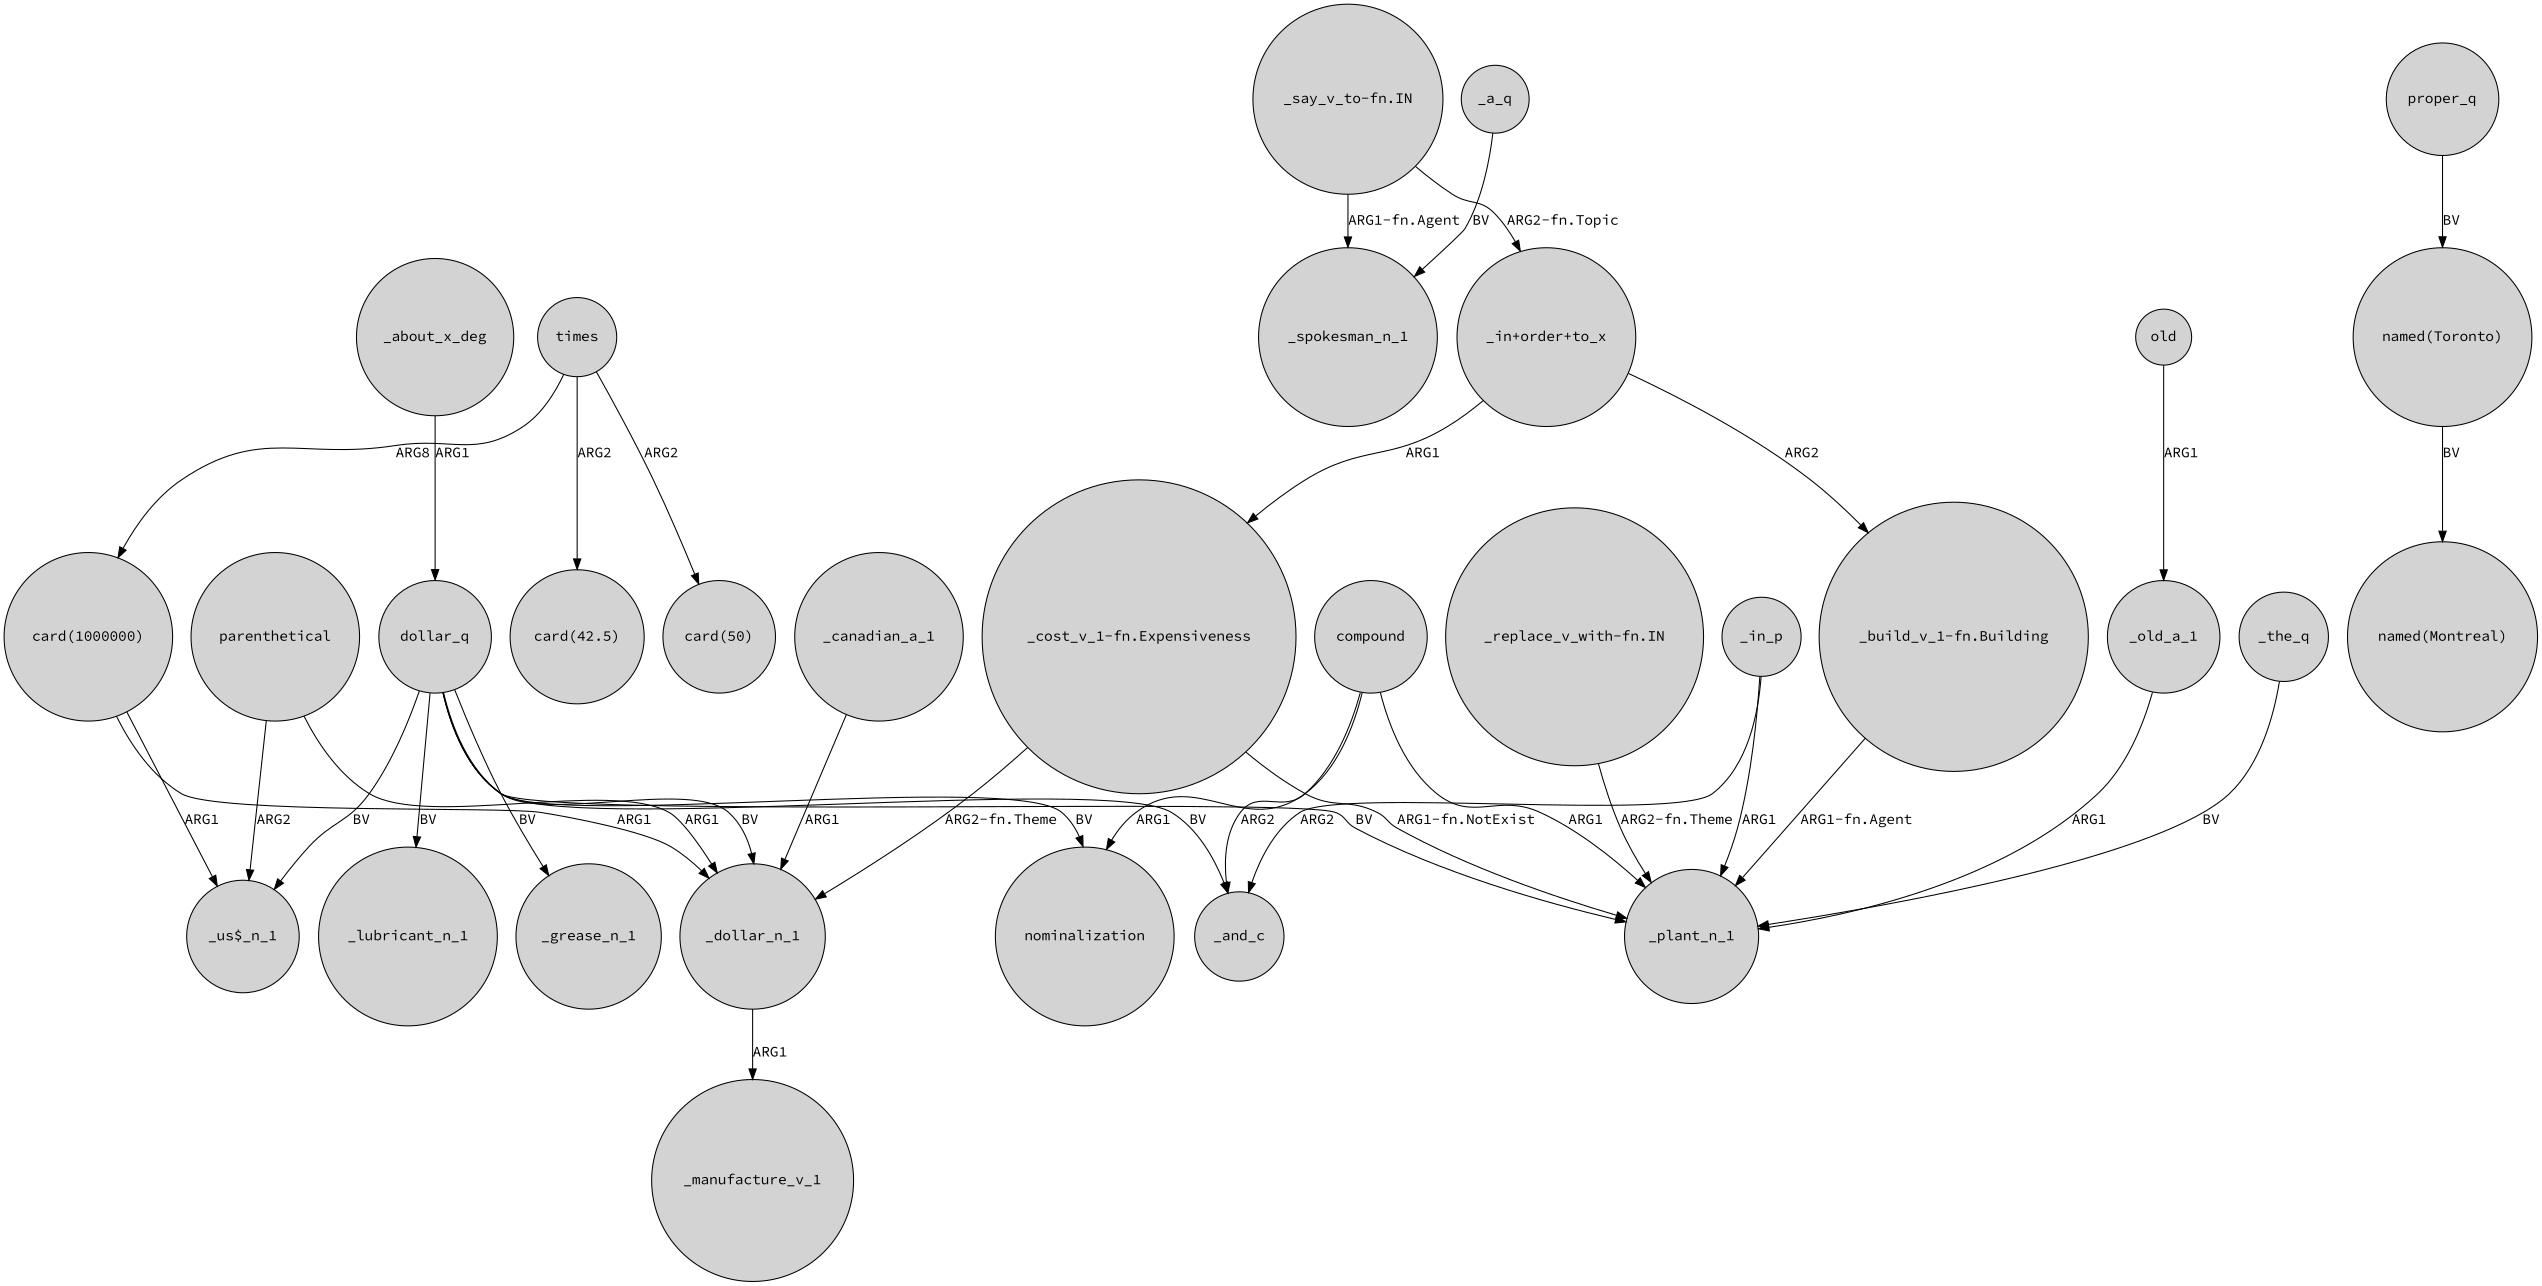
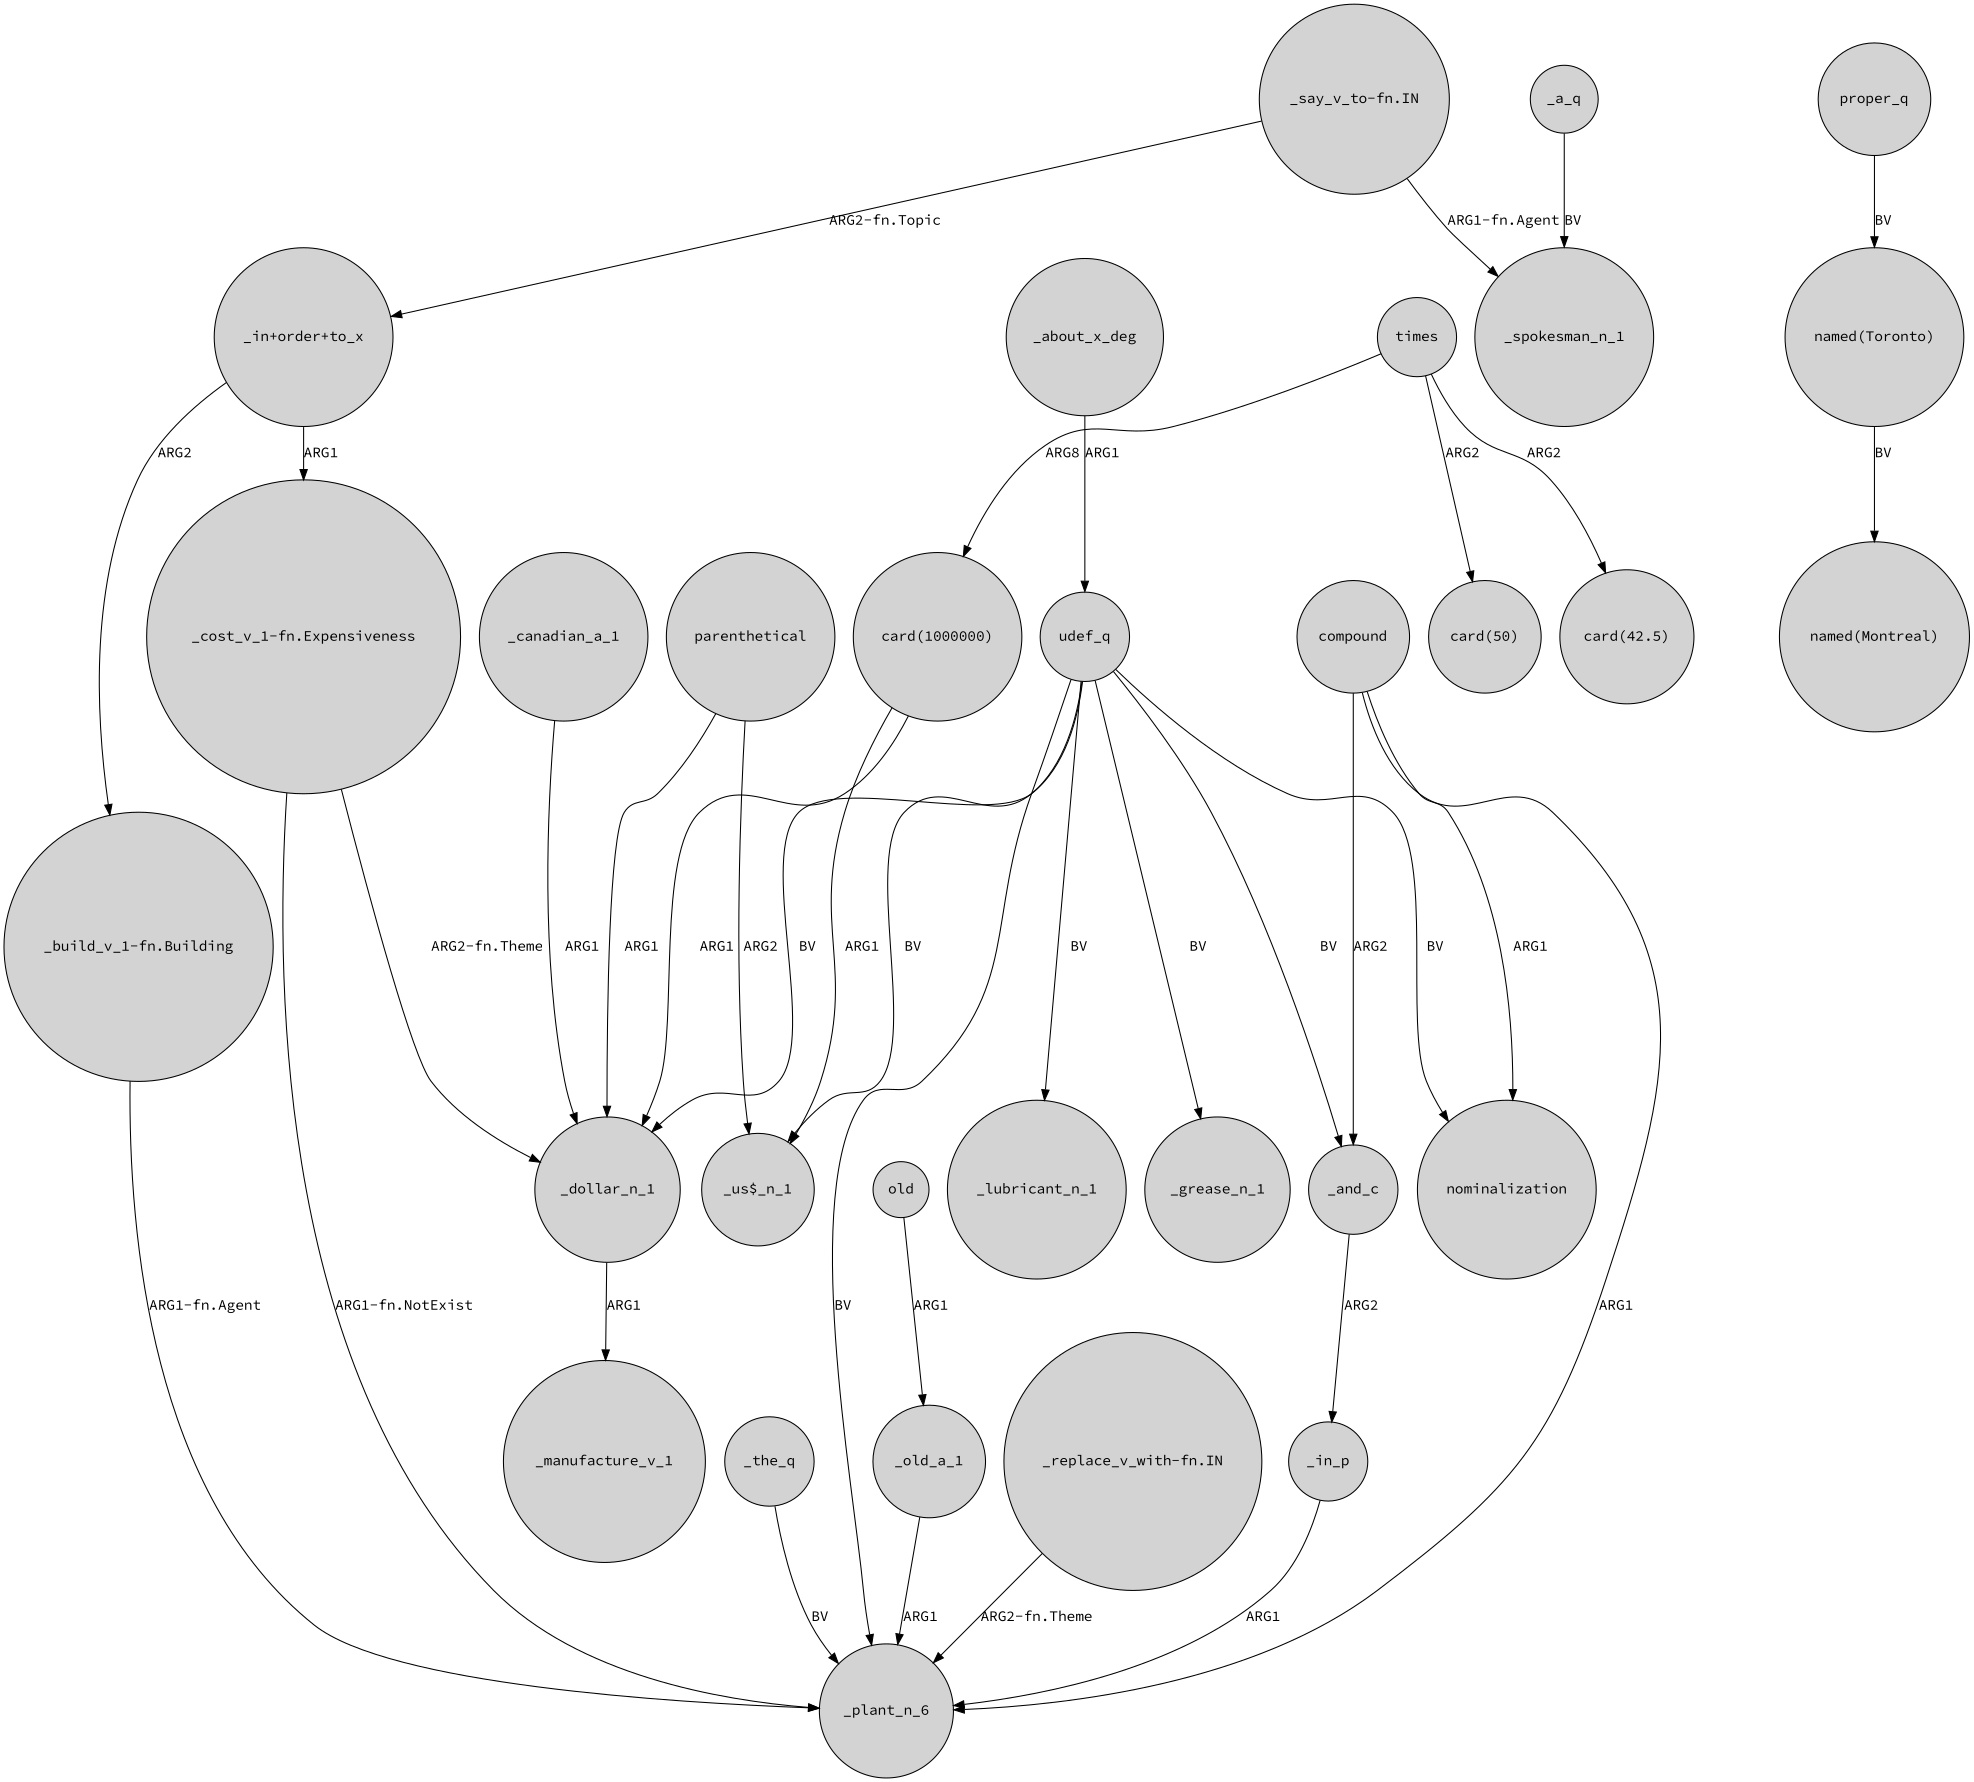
  digraph {
    fontname="Source Code Pro"
    node [fontname="Source Code Pro" shape=circle style=filled]
    edge [fontname="Source Code Pro"]
    _canadian_a_1
    _dollar_n_1
    _manufacture_v_1
    times
    "card(50)"
    "card(1000000)"
    "card(42.5)"
    "_us$_n_1"
    parenthetical
    "_in+order+to_x"
    "_cost_v_1-fn.Expensiveness"
    "_build_v_1-fn.Building"
-   _plant_n_1
+   _plant_n_1 [label=_plant_n_6]
    _the_q
-   udef_q [label=dollar_q]
+   udef_q
    _lubricant_n_1
    nominalization
    _and_c
    _grease_n_1
    _old_a_1
    "_replace_v_with-fn.IN"
    compound
    _about_x_deg
    proper_q
    "named(Toronto)"
    "named(Montreal)"
    "_say_v_to-fn.IN"
    _spokesman_n_1
    _in_p
    n30 [label=old]
    _a_q
    _canadian_a_1 -> _dollar_n_1 [label=ARG1]
    _dollar_n_1 -> _manufacture_v_1 [label=ARG1]
    times -> "card(50)" [label=ARG2]
    times -> "card(1000000)" [label=ARG8]
    times -> "card(42.5)" [label=ARG2]
    "card(1000000)" -> _dollar_n_1 [label=ARG1]
    "card(1000000)" -> "_us$_n_1" [label=ARG1]
    parenthetical -> _dollar_n_1 [label=ARG1]
    parenthetical -> "_us$_n_1" [label=ARG2]
    "_in+order+to_x" -> "_cost_v_1-fn.Expensiveness" [label=ARG1]
    "_in+order+to_x" -> "_build_v_1-fn.Building" [label=ARG2]
    "_cost_v_1-fn.Expensiveness" -> _dollar_n_1 [label="ARG2-fn.Theme"]
    "_cost_v_1-fn.Expensiveness" -> _plant_n_1 [label="ARG1-fn.NotExist"]
    "_build_v_1-fn.Building" -> _plant_n_1 [label="ARG1-fn.Agent"]
    _the_q -> _plant_n_1 [label=BV]
    udef_q -> _dollar_n_1 [label=BV]
    udef_q -> "_us$_n_1" [label=BV]
    udef_q -> _plant_n_1 [label=BV]
    udef_q -> _lubricant_n_1 [label=BV]
    udef_q -> nominalization [label=BV]
    udef_q -> _and_c [label=BV]
    udef_q -> _grease_n_1 [label=BV]
    _old_a_1 -> _plant_n_1 [label=ARG1]
    "_replace_v_with-fn.IN" -> _plant_n_1 [label="ARG2-fn.Theme"]
    compound -> _plant_n_1 [label=ARG1]
    compound -> nominalization [label=ARG1]
    compound -> _and_c [label=ARG2]
    _about_x_deg -> udef_q [label=ARG1]
    proper_q -> "named(Toronto)" [label=BV]
    "named(Toronto)" -> "named(Montreal)" [label=BV]
    "_say_v_to-fn.IN" -> "_in+order+to_x" [label="ARG2-fn.Topic"]
    "_say_v_to-fn.IN" -> _spokesman_n_1 [label="ARG1-fn.Agent"]
    _in_p -> _plant_n_1 [label=ARG1]
-   _in_p -> _and_c [label=ARG2]
+   _and_c -> _in_p [label=ARG2]
    n30 -> _old_a_1 [label=ARG1]
    _a_q -> _spokesman_n_1 [label=BV]
  }
